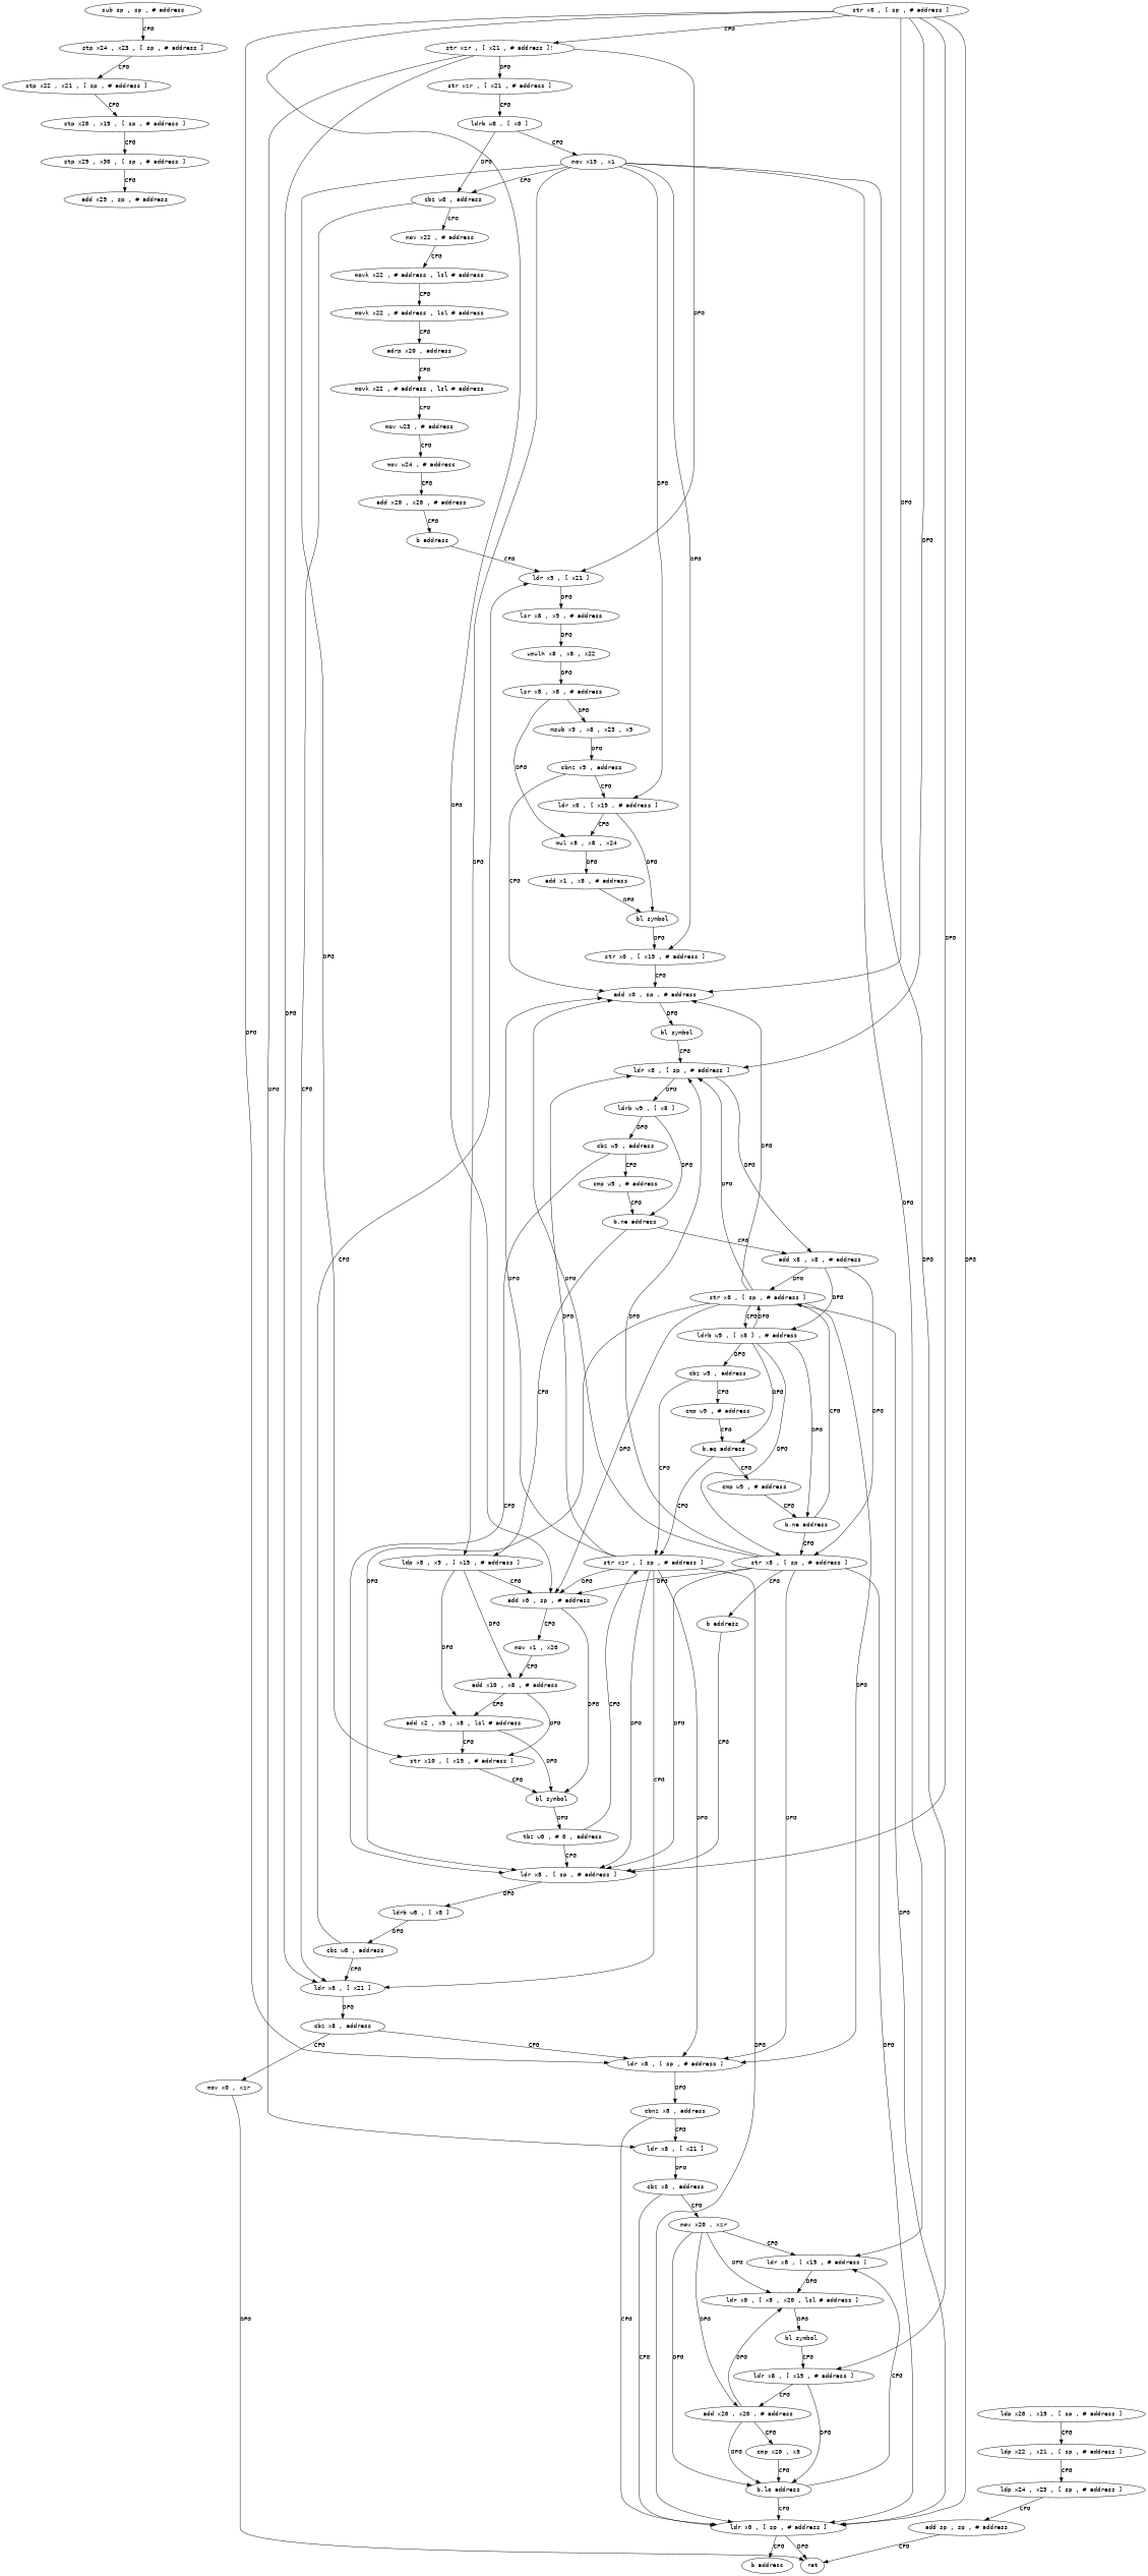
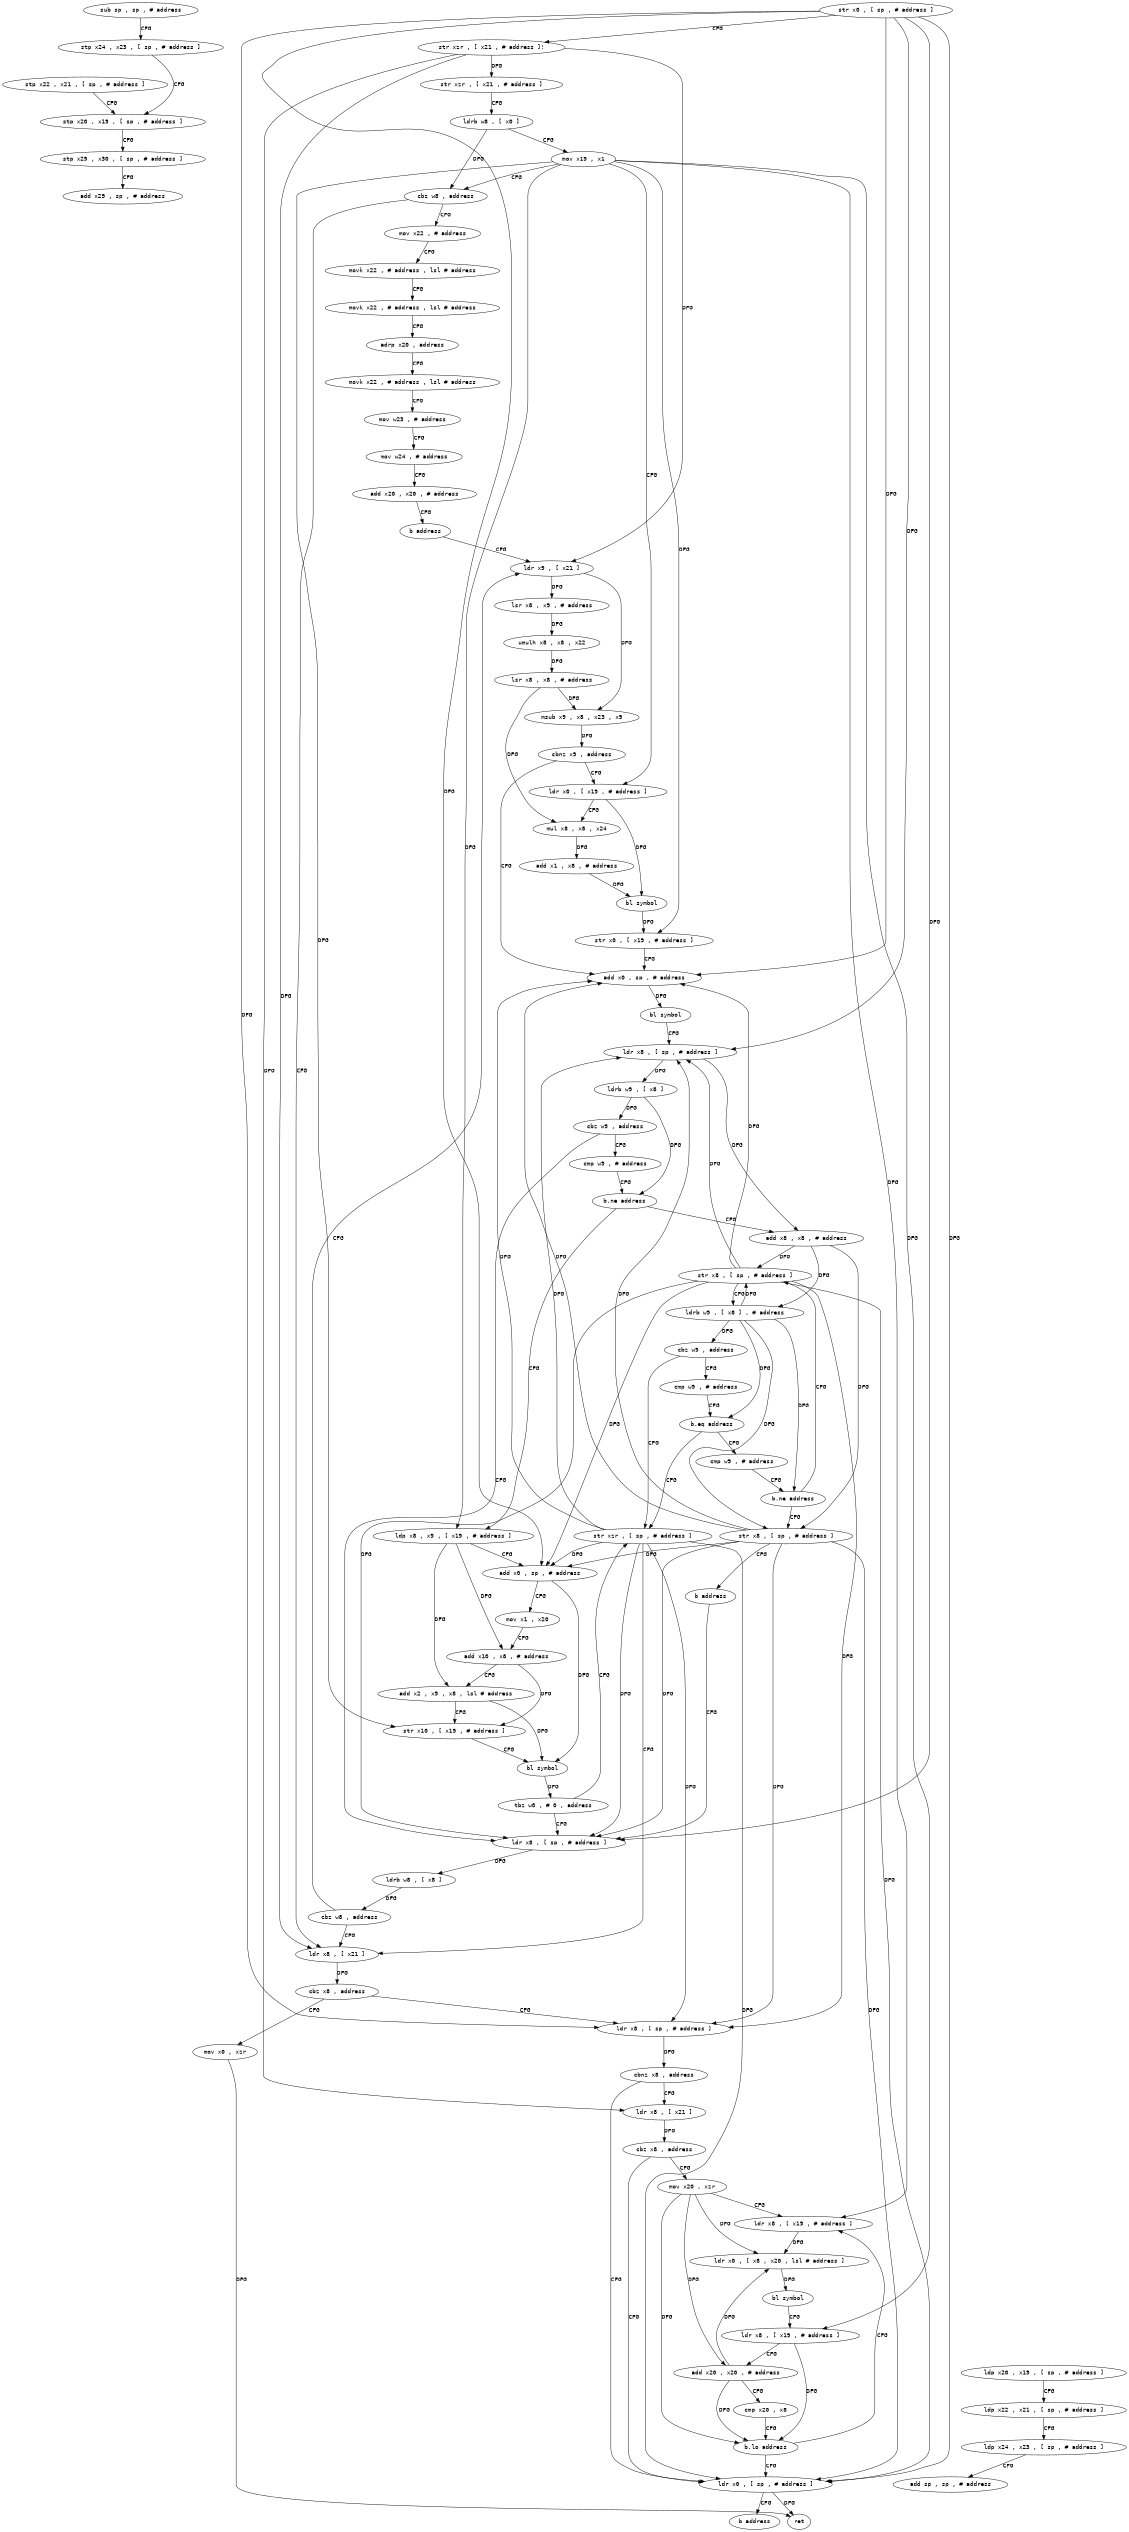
  digraph {
    fontname="DejaVu Sans Mono"
    node [fontname="DejaVu Sans Mono"]
    edge [fontname="DejaVu Sans Mono"]
    n1 [label="sub sp , sp , # address"]
    n2 [label="stp x24 , x23 , [ sp , # address ]"]
    n3 [label="stp x22 , x21 , [ sp , # address ]"]
    n4 [label="stp x20 , x19 , [ sp , # address ]"]
    n5 [label="stp x29 , x30 , [ sp , # address ]"]
    n6 [label="add x29 , sp , # address"]
    n7 [label="str x0 , [ sp , # address ]"]
    n8 [label="str xzr , [ x21 , # address ]!"]
    n9 [label="ldr x8 , [ sp , # address ]"]
    n10 [label="ldr x0 , [ sp , # address ]"]
    n11 [label="add x0 , sp , # address"]
    n12 [label="ldr x8 , [ sp , # address ]"]
    n13 [label="ldr x8 , [ sp , # address ]"]
    n14 [label="add x0 , sp , # address"]
    n15 [label="str xzr , [ x21 , # address ]"]
    n16 [label="ldr x8 , [ x21 ]"]
    n17 [label="ldr x9 , [ x21 ]"]
    n18 [label="ldr x8 , [ x21 ]"]
    n19 [label="cbnz x8 , address"]
    n20 [label=ret]
    n21 [label="b address"]
    n22 [label="bl symbol"]
    n23 [label="ldrb w9 , [ x8 ]"]
    n24 [label="add x8 , x8 , # address"]
    n25 [label="ldrb w8 , [ x8 ]"]
    n26 [label="mov x1 , x20"]
    n27 [label="bl symbol"]
    n28 [label="ldrb w8 , [ x0 ]"]
    n29 [label="cbz x8 , address"]
    n30 [label="lsr x8 , x9 , # address"]
    n31 [label="msub x9 , x8 , x23 , x9"]
    n32 [label="cbz x8 , address"]
    n33 [label="mov x19 , x1"]
    n34 [label="cbz w8 , address"]
    n35 [label="ldr x0 , [ x19 , # address ]"]
    n36 [label="str x0 , [ x19 , # address ]"]
    n37 [label="ldr x8 , [ x19 , # address ]"]
    n38 [label="ldp x8 , x9 , [ x19 , # address ]"]
    n39 [label="ldr x8 , [ x19 , # address ]"]
    n40 [label="str x10 , [ x19 , # address ]"]
    n41 [label="mov x22 , # address"]
    n42 [label="mul x8 , x8 , x24"]
    n43 [label="bl symbol"]
    n44 [label="ldr x0 , [ x8 , x20 , lsl # address ]"]
    n45 [label="add x10 , x8 , # address"]
    n46 [label="add x2 , x9 , x8 , lsl # address"]
    n47 [label="add x20 , x20 , # address"]
    n48 [label="b.lo address"]
    n49 [label="movk x22 , # address , lsl # address"]
    n50 [label="mov x0 , xzr"]
    n51 [label="movk x22 , # address , lsl # address"]
    n52 [label="adrp x20 , address"]
    n53 [label="movk x22 , # address , lsl # address"]
    n54 [label="mov w23 , # address"]
    n55 [label="mov w24 , # address"]
    n56 [label="add x20 , x20 , # address"]
    n57 [label="b address"]
    n58 [label="umulh x8 , x8 , x22"]
    n59 [label="cbnz x9 , address"]
    n60 [label="ldp x20 , x19 , [ sp , # address ]"]
    n61 [label="ldp x22 , x21 , [ sp , # address ]"]
    n62 [label="mov x20 , xzr"]
    n63 [label="lsr x8 , x8 , # address"]
    n64 [label="add x1 , x8 , # address"]
    n65 [label="bl symbol"]
    n66 [label="cmp x20 , x8"]
    n67 [label="cbz w9 , address"]
    n68 [label="b.ne address"]
    n69 [label="str x8 , [ sp , # address ]"]
    n70 [label="str x8 , [ sp , # address ]"]
    n71 [label="ldrb w9 , [ x8 ] , # address"]
    n72 [label="cmp w9 , # address"]
    n73 [label="cbz w8 , address"]
    n74 [label="ldp x24 , x23 , [ sp , # address ]"]
    n75 [label="add sp , sp , # address"]
    n76 [label="b address"]
    n77 [label="b.eq address"]
    n78 [label="b.ne address"]
    n79 [label="cbz w9 , address"]
    n80 [label="tbz w0 , # 0 , address"]
    n81 [label="str xzr , [ sp , # address ]"]
    n82 [label="cmp w9 , # address"]
    n83 [label="cmp w9 , # address"]
    n1 -> n2 [label=CFG]
-   n2 -> n3 [label=CFG]
+   n2 -> n4 [label=CFG]
    n3 -> n4 [label=CFG]
    n4 -> n5 [label=CFG]
    n5 -> n6 [label=CFG]
    n7 -> n8 [label=CFG]
    n7 -> n9 [label=DFG]
    n7 -> n10 [label=DFG]
    n7 -> n11 [label=DFG]
    n7 -> n12 [label=DFG]
    n7 -> n13 [label=DFG]
    n7 -> n14 [label=DFG]
    n8 -> n15 [label=DFG]
    n8 -> n16 [label=DFG]
    n8 -> n17 [label=DFG]
    n8 -> n18 [label=DFG]
    n9 -> n19 [label=DFG]
    n10 -> n20 [label=DFG]
    n10 -> n21 [label=CFG]
    n11 -> n22 [label=DFG]
    n12 -> n23 [label=DFG]
    n12 -> n24 [label=DFG]
    n13 -> n25 [label=DFG]
    n14 -> n26 [label=CFG]
    n14 -> n27 [label=DFG]
    n15 -> n28 [label=CFG]
    n16 -> n29 [label=DFG]
    n17 -> n30 [label=DFG]
+   n17 -> n31 [label=DFG]
    n18 -> n32 [label=DFG]
    n19 -> n10 [label=CFG]
    n19 -> n18 [label=CFG]
    n22 -> n12 [label=CFG]
    n23 -> n67 [label=DFG]
    n23 -> n68 [label=DFG]
    n24 -> n69 [label=DFG]
    n24 -> n70 [label=DFG]
    n24 -> n71 [label=DFG]
    n25 -> n73 [label=DFG]
    n26 -> n45 [label=CFG]
    n27 -> n80 [label=DFG]
    n28 -> n33 [label=CFG]
    n28 -> n34 [label=DFG]
    n29 -> n9 [label=CFG]
    n29 -> n50 [label=CFG]
    n30 -> n58 [label=DFG]
    n31 -> n59 [label=DFG]
    n32 -> n10 [label=CFG]
    n32 -> n62 [label=CFG]
    n33 -> n34 [label=CFG]
-   n33 -> n35 [label=DFG]
+   n33 -> n35 [label=CFG]
    n33 -> n36 [label=DFG]
    n33 -> n37 [label=DFG]
    n33 -> n38 [label=DFG]
    n33 -> n39 [label=DFG]
    n33 -> n40 [label=DFG]
    n34 -> n16 [label=CFG]
    n34 -> n41 [label=CFG]
    n35 -> n42 [label=CFG]
    n35 -> n43 [label=DFG]
    n36 -> n11 [label=CFG]
    n37 -> n44 [label=DFG]
    n38 -> n14 [label=CFG]
    n38 -> n45 [label=DFG]
    n38 -> n46 [label=DFG]
    n39 -> n47 [label=CFG]
    n39 -> n48 [label=DFG]
    n40 -> n27 [label=CFG]
    n41 -> n49 [label=CFG]
    n42 -> n64 [label=DFG]
    n43 -> n36 [label=DFG]
    n44 -> n65 [label=DFG]
    n45 -> n40 [label=DFG]
    n45 -> n46 [label=CFG]
    n46 -> n27 [label=DFG]
    n46 -> n40 [label=CFG]
    n47 -> n44 [label=DFG]
    n47 -> n48 [label=DFG]
    n47 -> n66 [label=CFG]
    n48 -> n10 [label=CFG]
    n48 -> n37 [label=CFG]
    n49 -> n51 [label=CFG]
    n50 -> n20 [label=DFG]
    n51 -> n52 [label=CFG]
    n52 -> n53 [label=CFG]
    n53 -> n54 [label=CFG]
    n54 -> n55 [label=CFG]
    n55 -> n56 [label=CFG]
    n56 -> n57 [label=CFG]
    n57 -> n17 [label=CFG]
    n58 -> n63 [label=DFG]
    n59 -> n11 [label=CFG]
    n59 -> n35 [label=CFG]
    n60 -> n61 [label=CFG]
    n61 -> n74 [label=CFG]
    n62 -> n37 [label=CFG]
    n62 -> n44 [label=DFG]
    n62 -> n47 [label=DFG]
    n62 -> n48 [label=DFG]
    n63 -> n31 [label=DFG]
    n63 -> n42 [label=DFG]
    n64 -> n43 [label=DFG]
    n65 -> n39 [label=CFG]
    n66 -> n48 [label=CFG]
    n67 -> n13 [label=CFG]
    n67 -> n72 [label=CFG]
    n68 -> n24 [label=CFG]
    n68 -> n38 [label=CFG]
    n69 -> n9 [label=DFG]
    n69 -> n10 [label=DFG]
    n69 -> n11 [label=DFG]
    n69 -> n12 [label=DFG]
    n69 -> n13 [label=DFG]
    n69 -> n14 [label=DFG]
    n69 -> n71 [label=CFG]
    n70 -> n9 [label=DFG]
    n70 -> n10 [label=DFG]
    n70 -> n11 [label=DFG]
    n70 -> n12 [label=DFG]
    n70 -> n13 [label=DFG]
    n70 -> n14 [label=DFG]
    n70 -> n76 [label=CFG]
    n71 -> n69 [label=DFG]
    n71 -> n70 [label=DFG]
    n71 -> n77 [label=DFG]
    n71 -> n78 [label=DFG]
    n71 -> n79 [label=DFG]
    n72 -> n68 [label=CFG]
    n73 -> n16 [label=CFG]
    n73 -> n17 [label=CFG]
    n74 -> n75 [label=CFG]
-   n75 -> n20 [label=CFG]
    n76 -> n13 [label=CFG]
    n77 -> n81 [label=CFG]
    n77 -> n83 [label=CFG]
    n78 -> n69 [label=CFG]
    n78 -> n70 [label=CFG]
    n79 -> n81 [label=CFG]
    n79 -> n82 [label=CFG]
    n80 -> n13 [label=CFG]
    n80 -> n81 [label=CFG]
    n81 -> n9 [label=DFG]
    n81 -> n10 [label=DFG]
    n81 -> n11 [label=DFG]
    n81 -> n12 [label=DFG]
    n81 -> n13 [label=DFG]
    n81 -> n14 [label=DFG]
    n81 -> n16 [label=CFG]
    n82 -> n77 [label=CFG]
    n83 -> n78 [label=CFG]
  }
